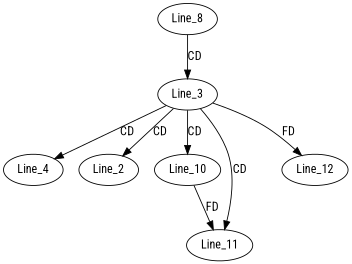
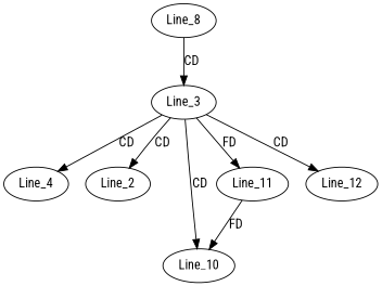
  digraph {
    fontname="Roboto Condensed"
    node [fontname="Roboto Condensed"]
    edge [fontname="Roboto Condensed"]
    Line_3
    Line_4
    n3 [label=Line_2]
    Line_10
    Line_11
    Line_12
    Line_8
    Line_3 -> Line_4 [label=CD]
    Line_3 -> n3 [label=CD]
    Line_3 -> Line_10 [label=CD]
-   Line_3 -> Line_11 [label=CD]
-   Line_3 -> Line_12 [label=FD]
-   Line_10 -> Line_11 [label=FD]
+   Line_3 -> Line_11 [label=FD]
+   Line_3 -> Line_12 [label=CD]
+   Line_11 -> Line_10 [label=FD]
    Line_8 -> Line_3 [label=CD]
  }
